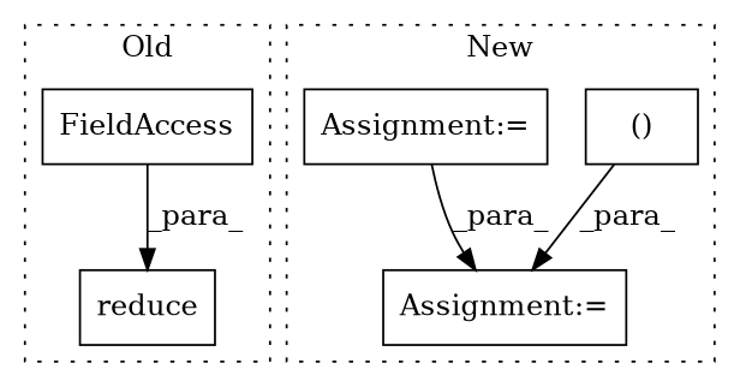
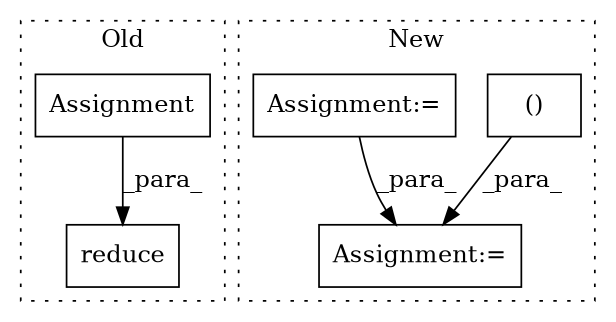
  digraph {
    node [a=7 shape=box]
    n1 [a=32 l="7,1" label=reduce s="2310,2341"]
-   n2 [a=22 l=12 label=FieldAccess s=2317]
+   n2 [a=22 l=12 label=Assignment s=2317]
    n3 [a=106 l=26 label="()" s=2243]
    n4 [l=1 label="Assignment:=" s=2213]
    n5 [l=15 label="Assignment:=" s=2177]
    subgraph cluster_1 {
      label=Old
      style=dotted
      n1
      n2
    }
    subgraph cluster_2 {
      label=New
      style=dotted
      n3
      n4
      n5
    }
    n2 -> n1 [label=_para_]
    n3 -> n4 [label=_para_]
    n5 -> n4 [label=_para_]
  }
